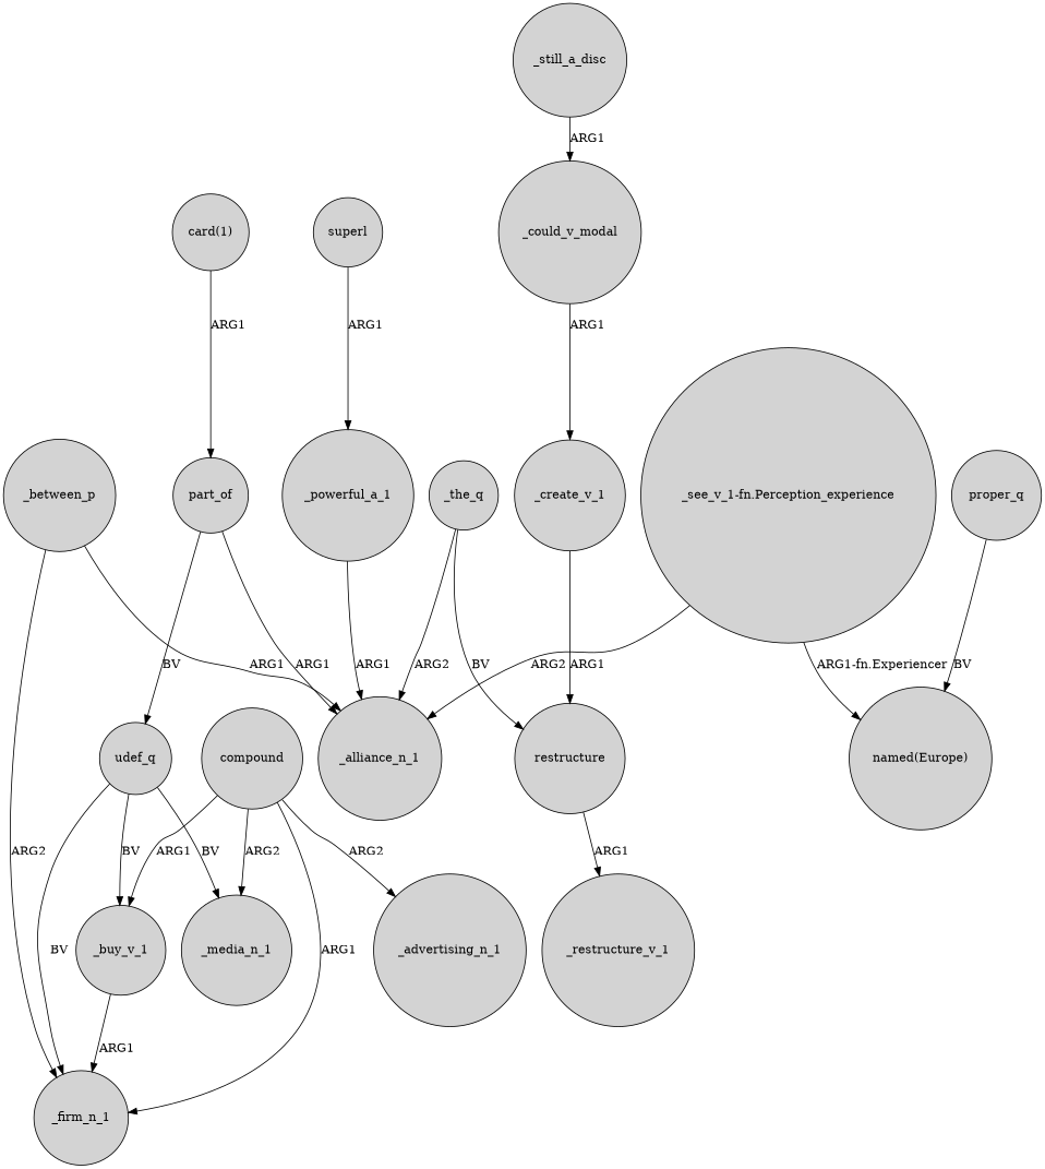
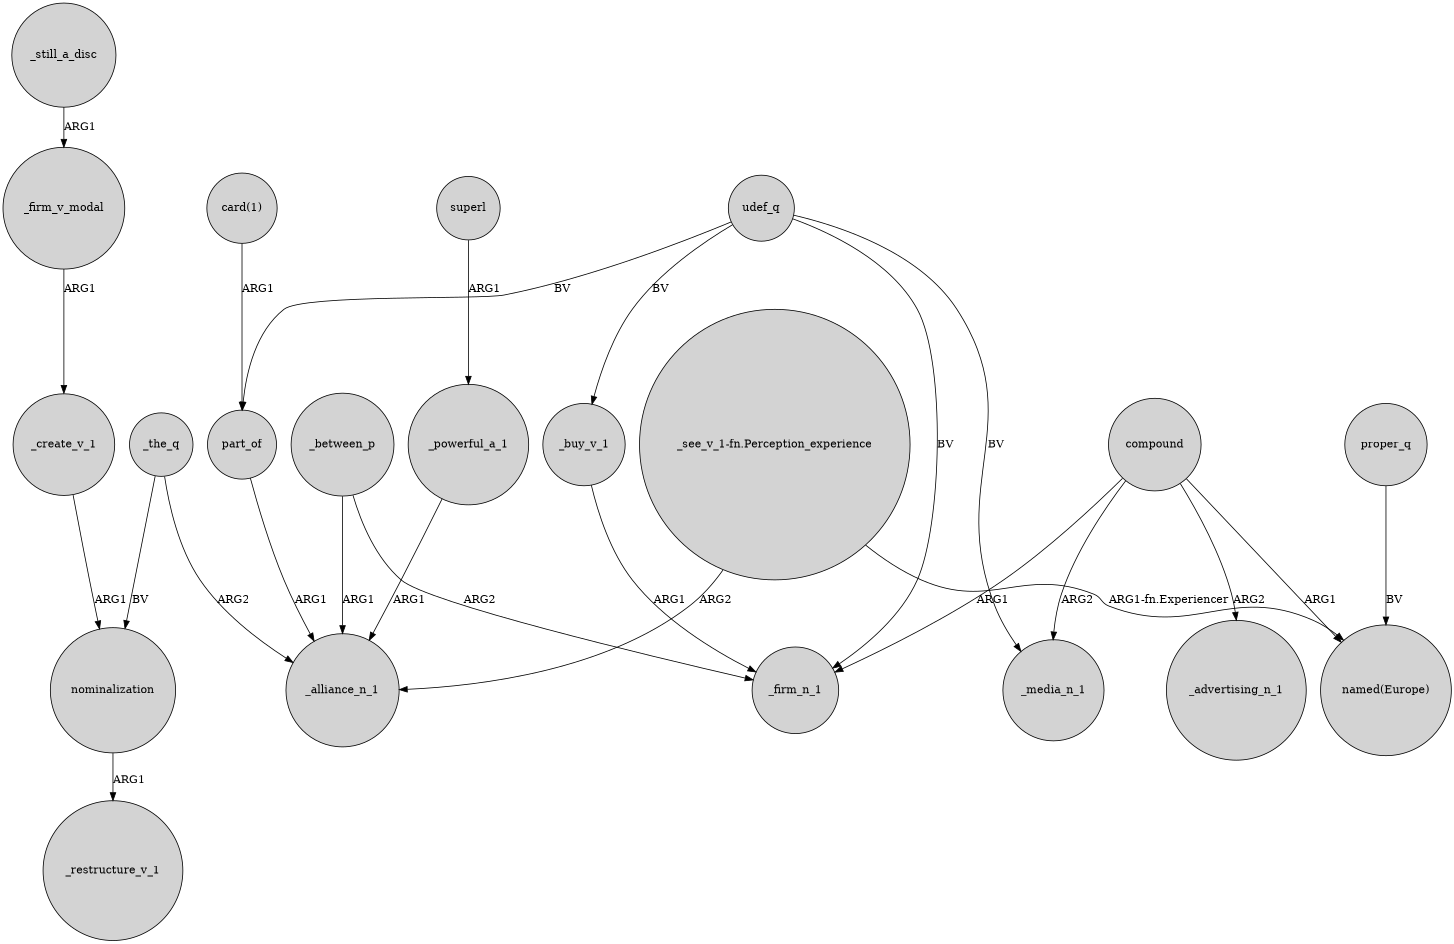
  digraph {
    node [shape=circle style=filled]
    _create_v_1
-   nominalization [label=restructure]
+   nominalization
    _restructure_v_1
    part_of
    _alliance_n_1
    udef_q
    _firm_n_1
    _media_n_1
    _buy_v_1
    _between_p
    compound
    _advertising_n_1
-   _could_v_modal
+   _could_v_modal [label=_firm_v_modal]
    proper_q
    "named(Europe)"
    _powerful_a_1
    "card(1)"
    superl
    "_see_v_1-fn.Perception_experience"
    _the_q
    _still_a_disc
    _create_v_1 -> nominalization [label=ARG1]
    nominalization -> _restructure_v_1 [label=ARG1]
    part_of -> _alliance_n_1 [label=ARG1]
-   part_of -> udef_q [label=BV]
+   udef_q -> part_of [label=BV]
    udef_q -> _firm_n_1 [label=BV]
    udef_q -> _media_n_1 [label=BV]
    udef_q -> _buy_v_1 [label=BV]
    _buy_v_1 -> _firm_n_1 [label=ARG1]
    _between_p -> _alliance_n_1 [label=ARG1]
    _between_p -> _firm_n_1 [label=ARG2]
    compound -> _firm_n_1 [label=ARG1]
    compound -> _media_n_1 [label=ARG2]
-   compound -> _buy_v_1 [label=ARG1]
+   compound -> "named(Europe)" [label=ARG1]
    compound -> _advertising_n_1 [label=ARG2]
    _could_v_modal -> _create_v_1 [label=ARG1]
    proper_q -> "named(Europe)" [label=BV]
    _powerful_a_1 -> _alliance_n_1 [label=ARG1]
    "card(1)" -> part_of [label=ARG1]
    superl -> _powerful_a_1 [label=ARG1]
    "_see_v_1-fn.Perception_experience" -> _alliance_n_1 [label=ARG2]
    "_see_v_1-fn.Perception_experience" -> "named(Europe)" [label="ARG1-fn.Experiencer"]
    _the_q -> nominalization [label=BV]
    _the_q -> _alliance_n_1 [label=ARG2]
    _still_a_disc -> _could_v_modal [label=ARG1]
  }
